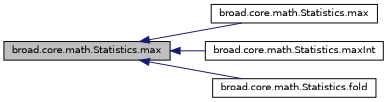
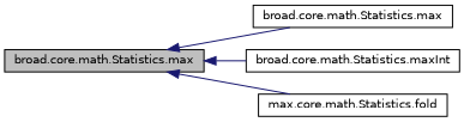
  digraph {
    rankdir=LR
    node [color=black fillcolor=white fontname=Helvetica fontsize=10 shape=record style=filled]
    edge [color=midnightblue dir=back fontname=Helvetica fontsize=10 labelfontname=Helvetica labelfontsize=10 style=solid]
    n1 [fillcolor=grey75 fontcolor=black height=0.2 label="broad.core.math.Statistics.max" width=0.4]
    n2 [height=0.2 label="broad.core.math.Statistics.max" width=0.4]
    n3 [height=0.2 label="broad.core.math.Statistics.maxInt" width=0.4]
-   n4 [height=0.2 label="broad.core.math.Statistics.fold" width=0.4]
+   n4 [height=0.2 label="max.core.math.Statistics.fold" width=0.4]
    n1 -> n2
    n1 -> n3
    n1 -> n4
  }
